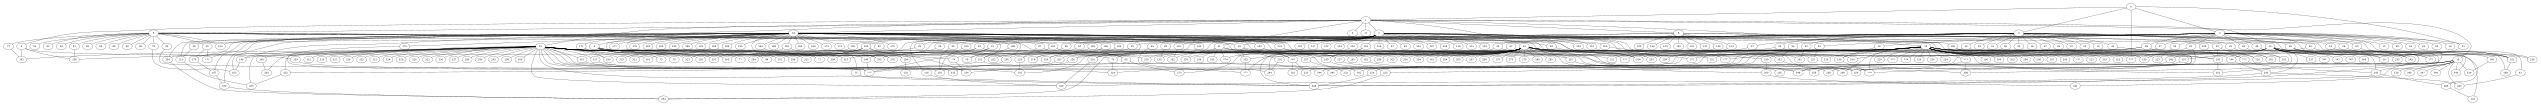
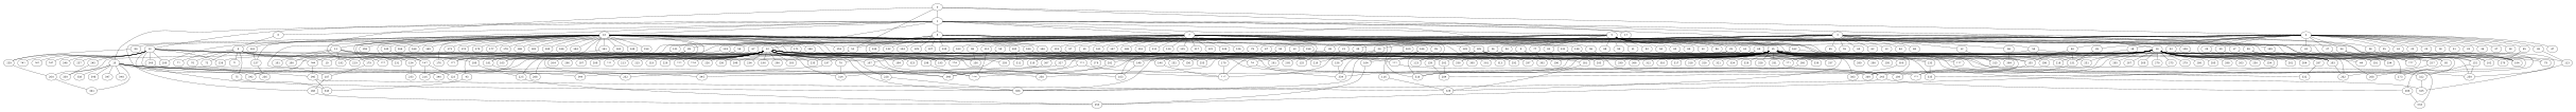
  graph {
    fontname="Source Code Pro"
    node [fontname="Source Code Pro"]
    edge [fontname="Source Code Pro"]
    0
    1
    2
    3
    227
    51
    4
    5
    6
    7
    8
    9
    10
    11
    12
    13
    14
    15
    16
    17
    18
    19
    20
    21
    22
    23
    24
    25
    26
    27
    28
    29
    30
    31
    32
    33
    34
    35
    36
    37
    38
    39
    40
    41
    42
    43
    44
    45
    46
    47
    48
    49
    50
    52
    53
    54
    55
    56
    57
    58
    59
    60
    61
    62
    63
    64
    65
    66
    67
    68
    69
    238
    235
    70
    71
    72
    73
    74
    75
    76
    229
    77
    78
    79
    80
    81
    82
    83
    84
    85
    86
    87
    88
    89
    90
    91
    92
    93
    94
    153
    95
    96
    97
    98
    99
    100
    101
    102
    103
    104
    105
    106
    107
    108
    109
    110
    111
    112
    113
    114
    115
    116
    117
    118
    119
    120
    121
    122
    123
    124
    125
    126
    305
    128
    130
    131
    132
    133
    134
    129
    136
    137
    138
    135
    127
    139
    302
    296
    140
    141
    142
    143
    144
    145
    146
    147
    148
    149
    150
    151
    152
    154
    155
    156
    157
    158
    159
    160
    161
    162
    163
    164
    165
    166
    167
    168
    169
    170
    171
    172
    173
    174
    175
    176
    177
    178
    179
    180
    181
    182
    183
    184
    185
    186
    187
    188
    195
    192
    189
    190
    191
    231
    274
    193
    194
    196
    197
    198
    199
    200
    201
    202
    203
    204
    205
    206
    207
    208
    209
    210
    211
    212
    213
    214
    215
    216
    217
    218
    219
    220
    221
    222
    223
    224
    225
    226
    228
    230
    232
    234
    314
    236
    237
    239
    240
    241
    242
    243
    244
    245
    246
    247
    248
    249
    256
    258
    259
    260
    261
    262
    257
    264
    265
    266
    267
    268
    269
    270
    271
    272
    273
    275
    276
    277
    278
    279
    280
    281
    282
    283
    284
    285
    286
    287
    288
    263
    250
    251
    252
    253
    254
    255
    289
    290
    291
    292
    293
    294
    295
    297
    298
    299
    300
    301
    303
    304
    306
    307
    308
    309
    310
    311
    312
    313
    315
    316
    317
    318
    319
    320
    321
    322
    323
    324
    325
    326
    327
    328
    329
    330
    331
    332
    333
    334
    335
    336
    337
    338
    339
    340
    341
    342
    343
    344
    345
    346
    347
    348
    349
    233
    0 -- 1
    0 -- 2
    0 -- 3
    0 -- 227
    0 -- 51
-   1 -- 4
+   6 -- 4
    1 -- 5
    1 -- 6
    1 -- 7
    1 -- 8
    1 -- 9
    1 -- 10
    1 -- 11
    1 -- 12
    1 -- 13
    1 -- 14
    1 -- 15
    1 -- 16
    1 -- 17
    2 -- 18
    2 -- 19
    2 -- 20
    2 -- 21
    2 -- 22
    2 -- 23
    2 -- 24
    2 -- 25
    2 -- 26
    2 -- 27
    2 -- 28
    2 -- 29
    2 -- 30
    2 -- 31
    2 -- 32
    2 -- 33
    2 -- 34
    2 -- 35
    2 -- 36
    2 -- 37
    2 -- 38
    2 -- 39
    2 -- 40
    2 -- 41
    2 -- 42
    2 -- 43
    2 -- 44
    2 -- 45
    2 -- 46
    2 -- 47
    3 -- 51
    3 -- 48
    3 -- 49
    3 -- 50
    3 -- 52
    3 -- 53
    3 -- 54
    3 -- 55
    3 -- 56
    3 -- 57
    3 -- 58
    3 -- 59
    3 -- 60
    3 -- 61
    3 -- 62
    3 -- 63
    3 -- 64
    3 -- 65
    3 -- 66
    3 -- 67
    3 -- 68
    3 -- 69
    3 -- 238
    51 -- 235
    4 -- 70
    4 -- 71
    4 -- 72
    4 -- 73
    4 -- 74
    4 -- 75
    4 -- 76
    4 -- 229
    5 -- 29
    5 -- 77
    5 -- 78
    5 -- 79
    5 -- 80
    5 -- 81
    5 -- 82
    5 -- 83
    5 -- 84
    5 -- 85
    5 -- 86
    5 -- 87
    5 -- 88
    5 -- 89
    5 -- 90
    5 -- 91
    5 -- 92
    5 -- 93
    5 -- 94
    5 -- 153
    7 -- 95
    7 -- 96
    7 -- 97
    7 -- 98
    7 -- 99
    7 -- 100
    7 -- 101
    7 -- 102
    7 -- 103
    7 -- 104
    7 -- 105
    7 -- 106
    7 -- 107
    7 -- 108
    7 -- 109
    7 -- 110
    7 -- 111
    7 -- 112
    7 -- 113
    7 -- 114
    7 -- 115
    7 -- 116
    7 -- 117
    7 -- 118
    7 -- 119
    7 -- 120
    7 -- 121
    7 -- 122
    7 -- 123
    7 -- 124
    7 -- 125
    7 -- 126
    7 -- 305
    8 -- 128
    8 -- 130
    8 -- 131
    8 -- 132
    8 -- 133
    8 -- 134
    8 -- 129
    8 -- 136
    8 -- 137
    8 -- 138
    8 -- 135
    8 -- 127
    9 -- 139
    9 -- 302
    9 -- 296
    10 -- 153
    10 -- 104
    10 -- 140
    10 -- 141
    10 -- 142
    10 -- 143
    10 -- 144
    10 -- 145
    10 -- 146
    10 -- 147
    10 -- 148
    10 -- 149
    10 -- 150
    10 -- 151
    10 -- 152
    10 -- 154
    10 -- 155
    10 -- 156
    10 -- 157
    10 -- 158
    10 -- 159
    10 -- 160
    10 -- 161
    10 -- 162
    10 -- 163
    10 -- 164
    10 -- 165
    10 -- 166
    10 -- 167
    10 -- 168
    10 -- 169
-   10 -- 170
    10 -- 171
    10 -- 172
    10 -- 173
    10 -- 174
    10 -- 175
    10 -- 176
    10 -- 177
    10 -- 178
    10 -- 179
    10 -- 180
    10 -- 181
    10 -- 182
    10 -- 183
    10 -- 184
    10 -- 185
    10 -- 186
    10 -- 187
    10 -- 188
    10 -- 195
    11 -- 192
    11 -- 189
    11 -- 190
    11 -- 191
    11 -- 231
    11 -- 274
    12 -- 227
    12 -- 235
    12 -- 229
    12 -- 195
    12 -- 231
    12 -- 193
    12 -- 194
    12 -- 196
    12 -- 197
    12 -- 198
    12 -- 199
    12 -- 200
    12 -- 201
    12 -- 202
    12 -- 203
    12 -- 204
    12 -- 205
    12 -- 206
    12 -- 207
    12 -- 208
    12 -- 209
    12 -- 210
    12 -- 211
    12 -- 212
    12 -- 213
    12 -- 214
    12 -- 215
    12 -- 216
    12 -- 217
    12 -- 218
    12 -- 219
    12 -- 220
    12 -- 221
    12 -- 222
    12 -- 223
    12 -- 224
    12 -- 225
    12 -- 226
    12 -- 228
    12 -- 230
    12 -- 232
    12 -- 234
    12 -- 314
    13 -- 19
    13 -- 238
    13 -- 100
    13 -- 236
    13 -- 237
    13 -- 239
    13 -- 240
    13 -- 241
    13 -- 242
    13 -- 243
    13 -- 244
    13 -- 245
    13 -- 246
    13 -- 247
    13 -- 248
    13 -- 249
    14 -- 274
    14 -- 256
    14 -- 258
    14 -- 259
    14 -- 260
    14 -- 261
    14 -- 262
    14 -- 257
    14 -- 264
    14 -- 265
    14 -- 266
    14 -- 267
    14 -- 268
    14 -- 269
    14 -- 270
    14 -- 271
    14 -- 272
    14 -- 273
    14 -- 275
    14 -- 276
    14 -- 277
    14 -- 278
    14 -- 279
    14 -- 280
    14 -- 281
    14 -- 282
    14 -- 283
    14 -- 284
    14 -- 285
    14 -- 286
    14 -- 287
    14 -- 288
    14 -- 263
    14 -- 250
    14 -- 251
    14 -- 252
    14 -- 253
    14 -- 254
    14 -- 255
    15 -- 44
    15 -- 305
    15 -- 302
    15 -- 296
    15 -- 164
    15 -- 314
    15 -- 289
    15 -- 290
    15 -- 291
    15 -- 292
    15 -- 293
    15 -- 294
    15 -- 295
    15 -- 297
    15 -- 298
    15 -- 299
    15 -- 300
    15 -- 301
    15 -- 303
    15 -- 304
    15 -- 306
    15 -- 307
    15 -- 308
    15 -- 309
    15 -- 310
    15 -- 311
    15 -- 312
    15 -- 313
    15 -- 315
    15 -- 316
    15 -- 317
    15 -- 318
    15 -- 319
    15 -- 320
    15 -- 321
    15 -- 322
    15 -- 323
    15 -- 324
    15 -- 325
    15 -- 326
    15 -- 327
    15 -- 328
    15 -- 329
    15 -- 330
    15 -- 331
    15 -- 332
    15 -- 333
    15 -- 334
    15 -- 335
    15 -- 336
    15 -- 337
    16 -- 338
    16 -- 339
    16 -- 340
    16 -- 341
    16 -- 342
    16 -- 343
    16 -- 344
    16 -- 345
    16 -- 346
    16 -- 347
    16 -- 348
    16 -- 349
    18 -- 151
    20 -- 291
    21 -- 74
    21 -- 217
    24 -- 156
    24 -- 210
    25 -- 79
    26 -- 151
    27 -- 104
    29 -- 155
    29 -- 167
    29 -- 202
    30 -- 113
    32 -- 193
    32 -- 218
    34 -- 104
    34 -- 335
    35 -- 205
    39 -- 294
    40 -- 151
    40 -- 155
    41 -- 259
    42 -- 102
    43 -- 343
    45 -- 276
    46 -- 127
    46 -- 249
    46 -- 308
    48 -- 262
    49 -- 201
    50 -- 123
    52 -- 315
    53 -- 70
    53 -- 125
    54 -- 85
    54 -- 148
    54 -- 298
    56 -- 181
    57 -- 277
    58 -- 243
    58 -- 257
    59 -- 198
    61 -- 195
    61 -- 259
    65 -- 309
    66 -- 304
    67 -- 165
    69 -- 251
    69 -- 330
    69 -- 340
    70 -- 314
    74 -- 334
    75 -- 308
    77 -- 302
    78 -- 163
    81 -- 296
    82 -- 266
    84 -- 239
    85 -- 273
    87 -- 133
    87 -- 197
    89 -- 172
    89 -- 179
    93 -- 217
    95 -- 310
    96 -- 272
    98 -- 136
    103 -- 194
    105 -- 154
    105 -- 292
    105 -- 297
    105 -- 313
    105 -- 334
    106 -- 212
    106 -- 214
    109 -- 310
    112 -- 214
    113 -- 325
    116 -- 329
    118 -- 189
    118 -- 308
    119 -- 281
    119 -- 282
    120 -- 301
    121 -- 192
    128 -- 193
    131 -- 283
    133 -- 335
    138 -- 271
    139 -- 284
    140 -- 255
    141 -- 157
    142 -- 147
    144 -- 176
    146 -- 217
    147 -- 216
    147 -- 223
    148 -- 163
    149 -- 152
    150 -- 244
    151 -- 199
    152 -- 259
    152 -- 322
    154 -- 233
    155 -- 272
    156 -- 334
    157 -- 236
    158 -- 319
    158 -- 330
    160 -- 278
    161 -- 323
    161 -- 342
    162 -- 146
    162 -- 193
    164 -- 253
    167 -- 349
    170 -- 217
    171 -- 293
    179 -- 187
    181 -- 208
    182 -- 252
    182 -- 311
    184 -- 256
    187 -- 188
    188 -- 253
    189 -- 225
    193 -- 262
    197 -- 232
    198 -- 214
    202 -- 284
    212 -- 243
    221 -- 309
    221 -- 349
    225 -- 253
    228 -- 308
    239 -- 260
    240 -- 258
    243 -- 286
    243 -- 308
    244 -- 246
    245 -- 339
    246 -- 329
    246 -- 343
    260 -- 341
    257 -- 268
    266 -- 310
    281 -- 329
    282 -- 349
    286 -- 333
    287 -- 332
    300 -- 303
    307 -- 344
    322 -- 325
    327 -- 345
  }
